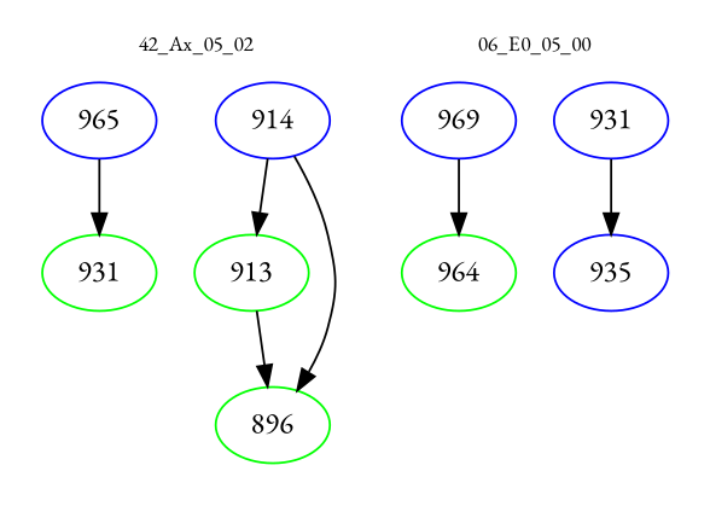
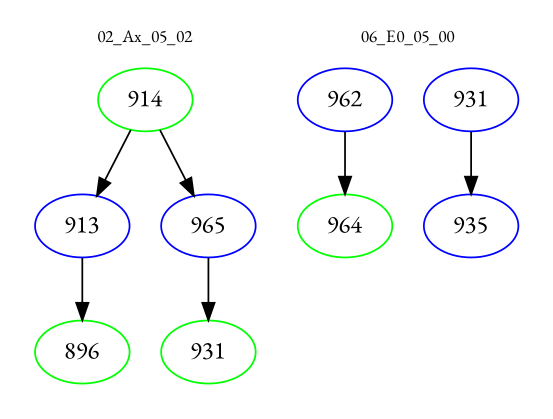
  digraph {
    fontname="EB Garamond"
    node [color=blue fontname="EB Garamond"]
    edge [color=black fontname="EB Garamond"]
-   n1 [label=914]
-   n2 [color=green label=913]
+   n1 [color=green label=914]
+   n2 [label=913]
    n3 [label=965]
    n4 [color=green label=896]
    n5 [color=green label=931]
    n6 [label=931]
-   n7 [label=969]
+   n7 [label=962]
    n8 [label=935]
    n9 [color=green label=964]
    subgraph cluster_1 {
      color=white
      fontsize=10
-     label="42_Ax_05_02"
+     label="02_Ax_05_02"
      n1
      n2
      n3
      n4
      n5
    }
    subgraph cluster_2 {
      color=white
      fontsize=10
      label="06_E0_05_00"
      n6
      n7
      n8
      n9
    }
    n1 -> n2
-   n1 -> n4
+   n1 -> n3
    n2 -> n4
    n3 -> n5
    n6 -> n8
    n7 -> n9
  }
